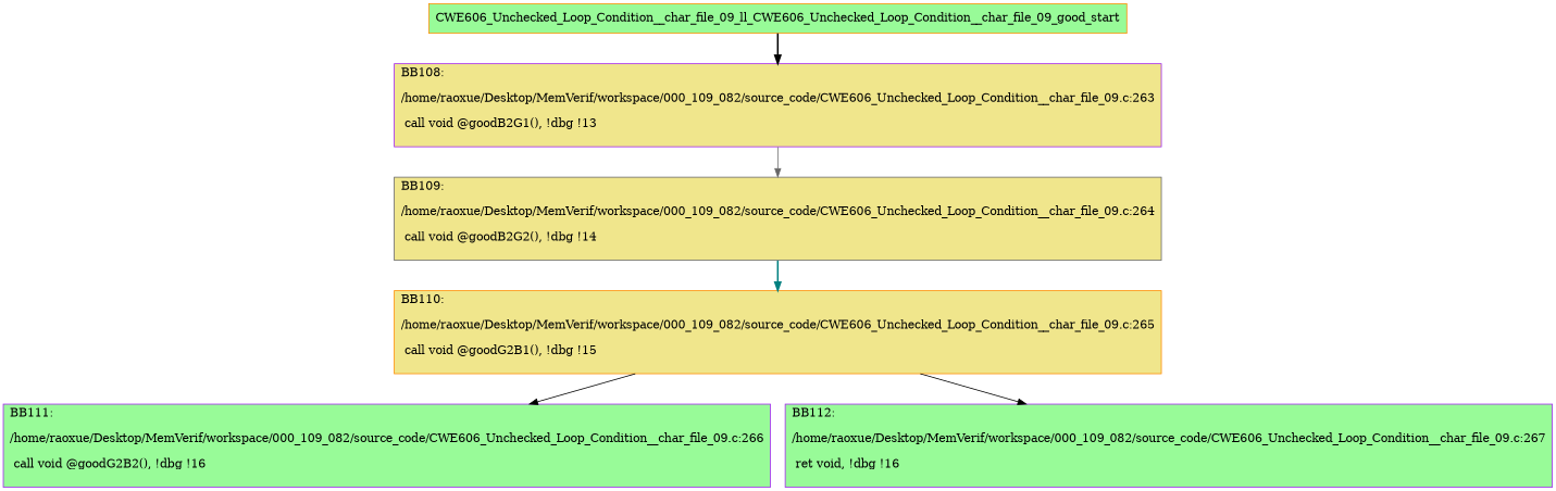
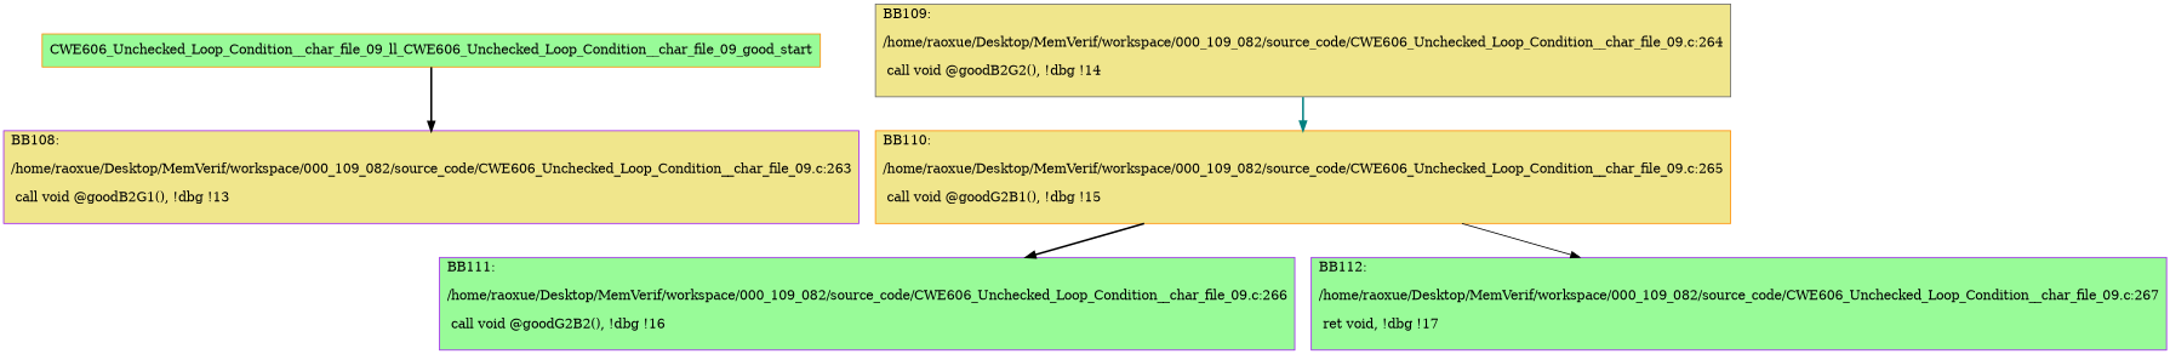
  digraph {
    node [color=purple fillcolor=palegreen shape=record style=filled]
    edge [color=black style=bold]
    n1 [color=darkorange label="{CWE606_Unchecked_Loop_Condition__char_file_09_ll_CWE606_Unchecked_Loop_Condition__char_file_09_good_start}"]
    n2 [fillcolor=khaki label="{BB108:\l\l/home/raoxue/Desktop/MemVerif/workspace/000_109_082/source_code/CWE606_Unchecked_Loop_Condition__char_file_09.c:263\l\n  call void @goodB2G1(), !dbg !13\l\n}"]
    n3 [color=gray40 fillcolor=khaki label="{BB109:\l\l/home/raoxue/Desktop/MemVerif/workspace/000_109_082/source_code/CWE606_Unchecked_Loop_Condition__char_file_09.c:264\l\n  call void @goodB2G2(), !dbg !14\l\n}"]
    n4 [color=darkorange fillcolor=khaki label="{BB110:\l\l/home/raoxue/Desktop/MemVerif/workspace/000_109_082/source_code/CWE606_Unchecked_Loop_Condition__char_file_09.c:265\l\n  call void @goodG2B1(), !dbg !15\l\n}"]
    n5 [label="{BB111:\l\l/home/raoxue/Desktop/MemVerif/workspace/000_109_082/source_code/CWE606_Unchecked_Loop_Condition__char_file_09.c:266\l\n  call void @goodG2B2(), !dbg !16\l\n}"]
-   n6 [label="{BB112:\l\l/home/raoxue/Desktop/MemVerif/workspace/000_109_082/source_code/CWE606_Unchecked_Loop_Condition__char_file_09.c:267\l\n  ret void, !dbg !16\l\n}"]
+   n6 [label="{BB112:\l\l/home/raoxue/Desktop/MemVerif/workspace/000_109_082/source_code/CWE606_Unchecked_Loop_Condition__char_file_09.c:267\l\n  ret void, !dbg !17\l\n}"]
    n1 -> n2
-   n2 -> n3 [color=gray40 style=solid]
    n3 -> n4 [color=teal]
-   n4 -> n5 [style=solid]
+   n4 -> n5
    n4 -> n6 [style=solid]
  }
